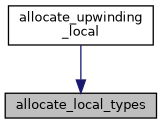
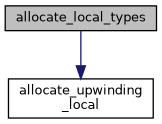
  digraph {
    rankdir=TB
    node [color=black fontname=Helvetica fontsize=10 shape=record]
    n1 [fillcolor=grey75 fontcolor=black height=0.2 label=allocate_local_types style=filled width=0.4]
    n2 [height=0.2 label="allocate_upwinding\l_local" width=0.4]
-   n2 -> n1 [color=midnightblue fontname=Helvetica fontsize=10 labelfontname=Helvetica labelfontsize=10 style=solid]
+   n1 -> n2 [color=midnightblue fontname=Helvetica fontsize=10 labelfontname=Helvetica labelfontsize=10 style=solid]
  }
